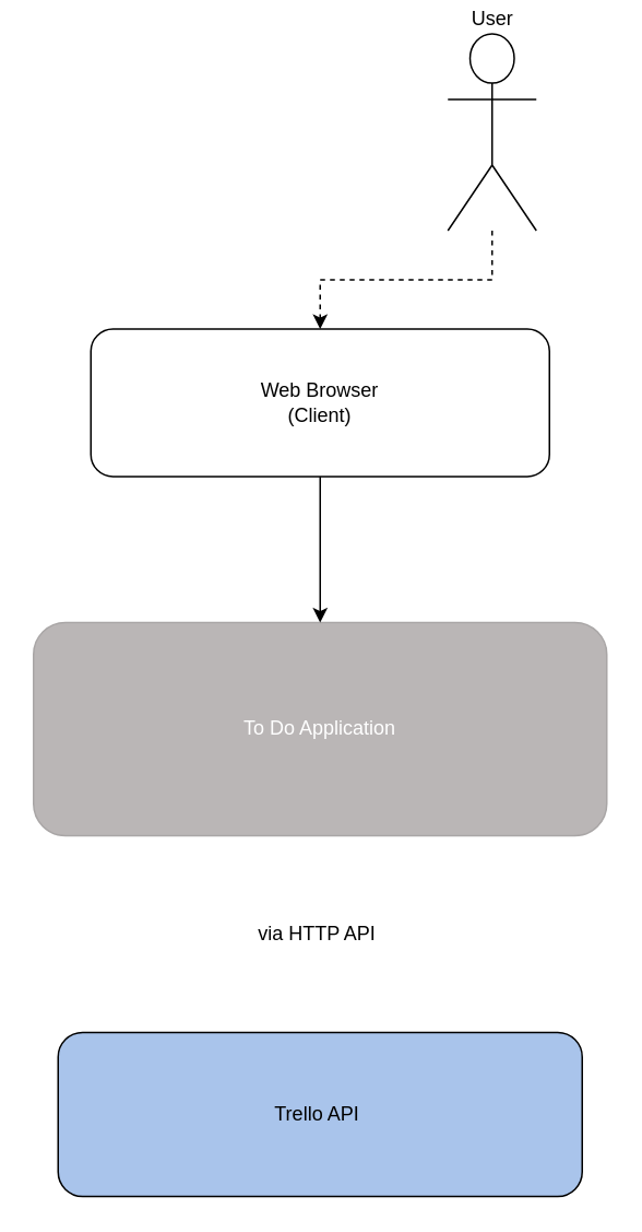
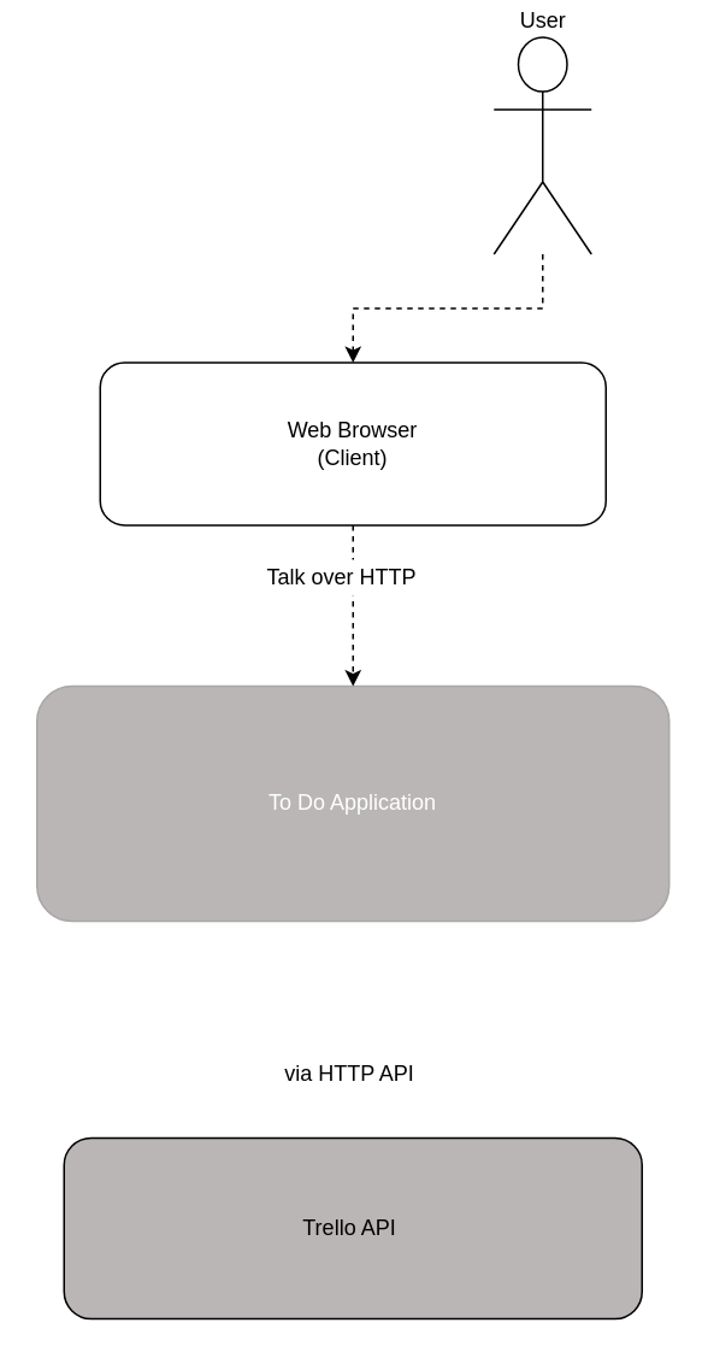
  <mxCell id="0" />
  <mxCell id="1" parent="0" />
  <mxCell id="2" value="To Do Application" style="rounded=1;whiteSpace=wrap;html=1;fillColor=#BAB6B6;fontColor=#ffffff;strokeColor=#A9A6A6;gradientColor=none;" vertex="1" parent="1"><mxGeometry x="20" y="379" width="350" height="130" as="geometry" /></mxCell>
  <mxCell id="3" value="" style="edgeStyle=orthogonalEdgeStyle;rounded=0;orthogonalLoop=1;jettySize=auto;html=1;entryX=0.5;entryY=0;entryDx=0;entryDy=0;dashed=1;" edge="1" parent="1" source="4" target="6"><mxGeometry relative="1" as="geometry"><mxPoint x="195" y="150" as="sourcePoint" /></mxGeometry></mxCell>
  <mxCell id="4" value="User" style="shape=umlActor;verticalLabelPosition=top;verticalAlign=bottom;html=1;outlineConnect=0;labelPosition=center;align=center;" vertex="1" parent="1"><mxGeometry x="273" y="20" width="54" height="120" as="geometry" /></mxCell>
- <mxCell id="5" style="edgeStyle=orthogonalEdgeStyle;rounded=0;orthogonalLoop=1;jettySize=auto;html=1;exitX=0.5;exitY=1;exitDx=0;exitDy=0;dashed=0;" edge="1" parent="1" source="6" target="2"><mxGeometry relative="1" as="geometry" /></mxCell>
+ <mxCell id="5" style="edgeStyle=orthogonalEdgeStyle;rounded=0;orthogonalLoop=1;jettySize=auto;html=1;exitX=0.5;exitY=1;exitDx=0;exitDy=0;dashed=1;" edge="1" parent="1" source="6" target="2"><mxGeometry relative="1" as="geometry" /></mxCell>
  <mxCell id="6" value="Web Browser&lt;div&gt;(Client)&lt;/div&gt;" style="rounded=1;whiteSpace=wrap;html=1;" vertex="1" parent="1"><mxGeometry x="55" y="200" width="280" height="90" as="geometry" /></mxCell>
- <mxCell id="7" value="Trello API&amp;nbsp;" style="rounded=1;whiteSpace=wrap;html=1;fillColor=#A9C4EB;" vertex="1" parent="1"><mxGeometry x="35" y="629" width="320" height="100" as="geometry" /></mxCell>
- <mxCell id="9" value="via HTTP API&amp;nbsp;" style="text;html=1;align=center;verticalAlign=middle;whiteSpace=wrap;rounded=0;fillColor=default;" vertex="1" parent="1"><mxGeometry x="140" y="559" width="110" height="20" as="geometry" /></mxCell>
+ <mxCell id="7" value="Trello API&amp;nbsp;" style="rounded=1;whiteSpace=wrap;html=1;fillColor=#bab6b6;" vertex="1" parent="1"><mxGeometry x="35" y="629" width="320" height="100" as="geometry" /></mxCell>
+ <mxCell id="8" value="Talk over HTTP" style="text;html=1;align=center;verticalAlign=middle;whiteSpace=wrap;rounded=0;fillColor=default;" vertex="1" parent="1"><mxGeometry x="134" y="309" width="110" height="20" as="geometry" /></mxCell>
+ <mxCell id="9" value="via HTTP API&amp;nbsp;" style="text;html=1;align=center;verticalAlign=middle;whiteSpace=wrap;rounded=0;fillColor=default;" vertex="1" parent="1"><mxGeometry x="140" y="584" width="110" height="20" as="geometry" /></mxCell>
